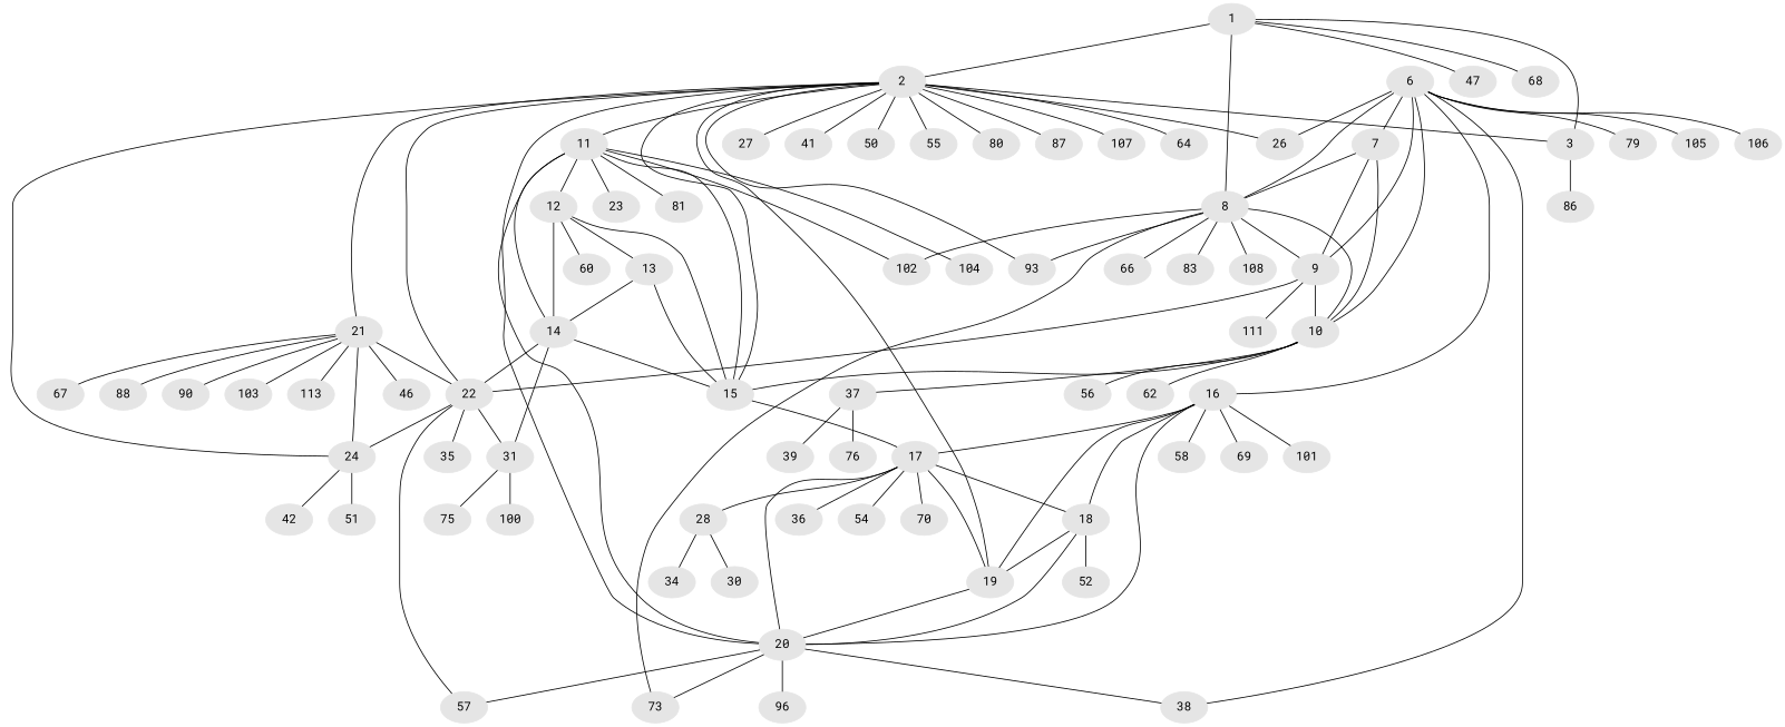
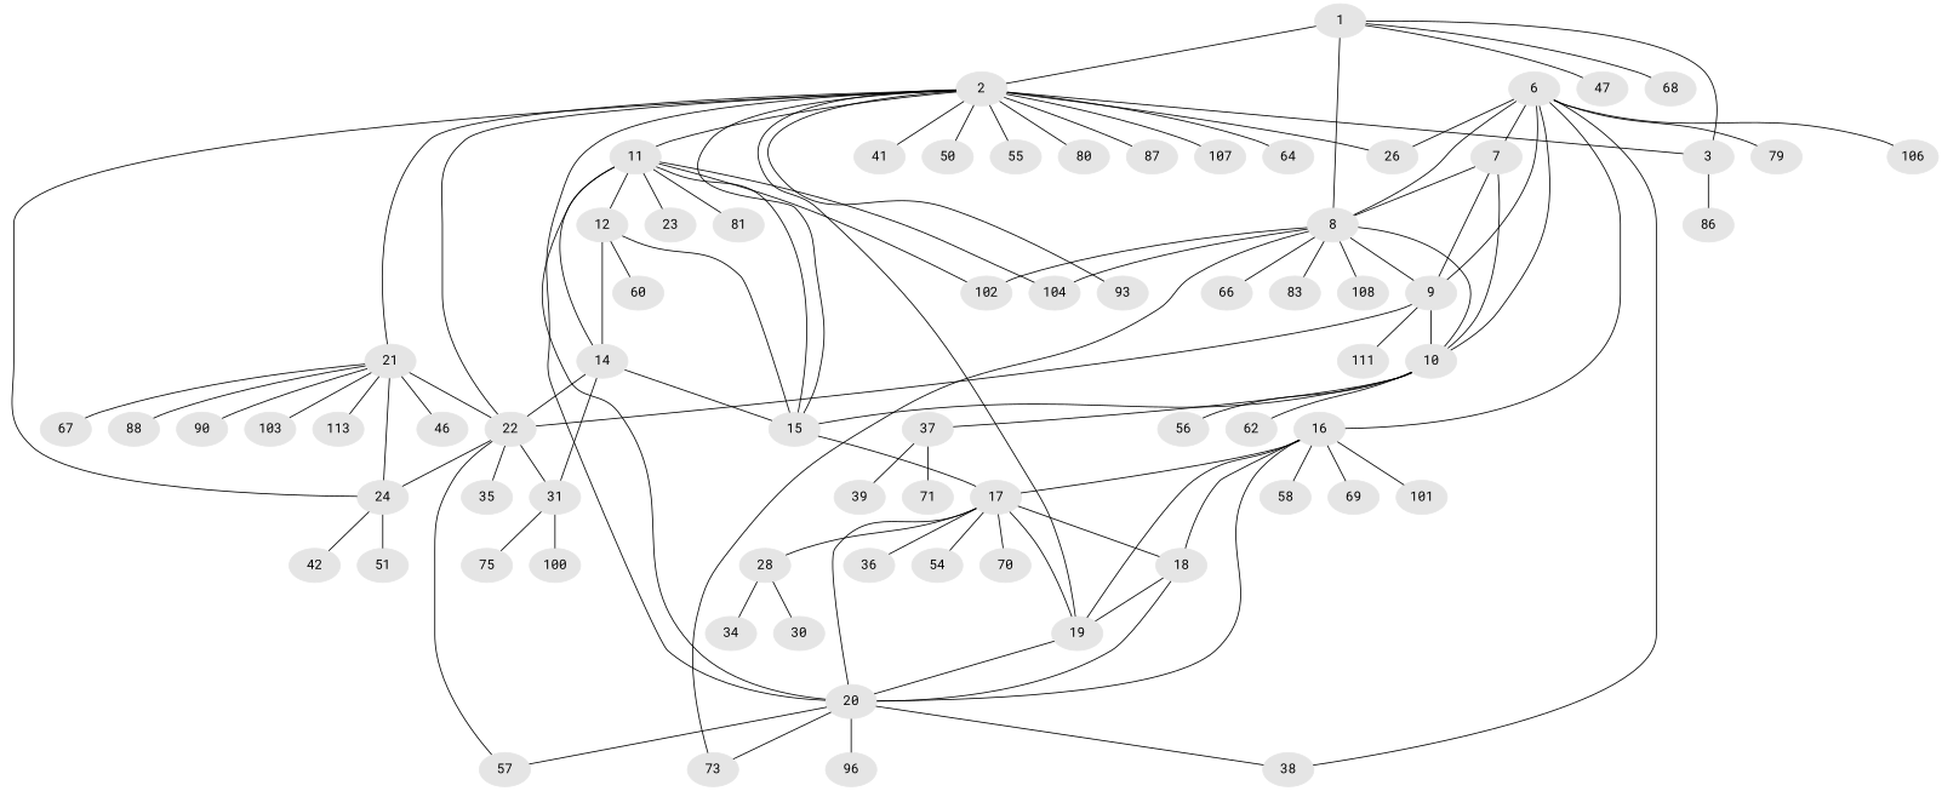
  graph {
    fontname="Roboto Mono"
    node [color=gray90 fontname="Roboto Mono" style=filled]
    edge [fontname="Roboto Mono"]
    1 [super="+56"]
    2 [super="+25+4+40"]
    3
    8
    47 [super="+61"]
    68
    11
    15 [super="+49+89+95+92"]
    19
    20 [super="+44+32"]
    21 [super="+23"]
    22 [super="+45"]
    24
    26
-   27
    41
    50
    55
    80
    87
    93
    107 [super="+109"]
    64
    86
    9
    10
    66
    n28 [label=73 super="+91"]
    83
    102
    104
    108
    12 [super="+71"]
    14 [super="+48"]
    n35 [label=23]
    81
    17 [super="+29"]
    38
    57
    96
    46
    67
    88
    90
    103
    113
    31 [super="+72"]
    35
    42 [super="+82"]
    51
    7 [super="+73+97"]
    6
    16
    79
-   105
    106
    111
    37
    n59 [label=56]
    62
    18
    58 [super="+74"]
    69
    101
    39
-   76
-   13
+   76 [label=71]
    60
    75
    100
    28 [super="+33"]
    36
    54
    70 [super="+84"]
-   52
    30
    34
    1 -- 2 [weight=3]
    1 -- 3
    1 -- 8
    1 -- 47
    1 -- 68
    2 -- 3 [weight=3]
    2 -- 11
    2 -- 15
    2 -- 19
    2 -- 20
    2 -- 21 [weight=2]
    2 -- 22
    2 -- 24
    2 -- 26
-   2 -- 27
    2 -- 41
    2 -- 50
    2 -- 55
    2 -- 80
    2 -- 87
    2 -- 93
    2 -- 107
    2 -- 64
    3 -- 86
    8 -- 9
    8 -- 10
    8 -- 66
    8 -- n28
    8 -- 83
    8 -- 102
-   8 -- 93
+   8 -- 104
    8 -- 108
    11 -- 15
    11 -- 20
    11 -- 102
    11 -- 104
    11 -- 12
    11 -- 14
    11 -- n35
    11 -- 81
    15 -- 17
    19 -- 20
    20 -- n28
    20 -- 38
    20 -- 57
    20 -- 96
    21 -- 22 [weight=2]
    21 -- 24 [weight=2]
    21 -- 46
    21 -- 67
    21 -- 88
    21 -- 90
    21 -- 103
    21 -- 113
    22 -- 24
    22 -- 57
    22 -- 31
    22 -- 35
    24 -- 42
    24 -- 51
    9 -- 22
    9 -- 10
    9 -- 111
    10 -- 15
    10 -- 37
    10 -- n59
    10 -- 62
    12 -- 15
    12 -- 14
-   12 -- 13
    12 -- 60
    14 -- 15
    14 -- 22
    14 -- 31
    17 -- 19
    17 -- 20
    17 -- 18
    17 -- 28
    17 -- 36
    17 -- 54
    17 -- 70
    31 -- 75
    31 -- 100
    7 -- 8
    7 -- 9
    7 -- 10
    6 -- 8
    6 -- 26
    6 -- 9
    6 -- 10
    6 -- 38
    6 -- 7
    6 -- 16
    6 -- 79
-   6 -- 105
    6 -- 106
    16 -- 19
    16 -- 20
    16 -- 17
    16 -- 18
    16 -- 58
    16 -- 69
    16 -- 101
    37 -- 39
    37 -- 76
    18 -- 19
    18 -- 20
-   18 -- 52
-   13 -- 15
-   13 -- 14
    28 -- 30
    28 -- 34
  }
